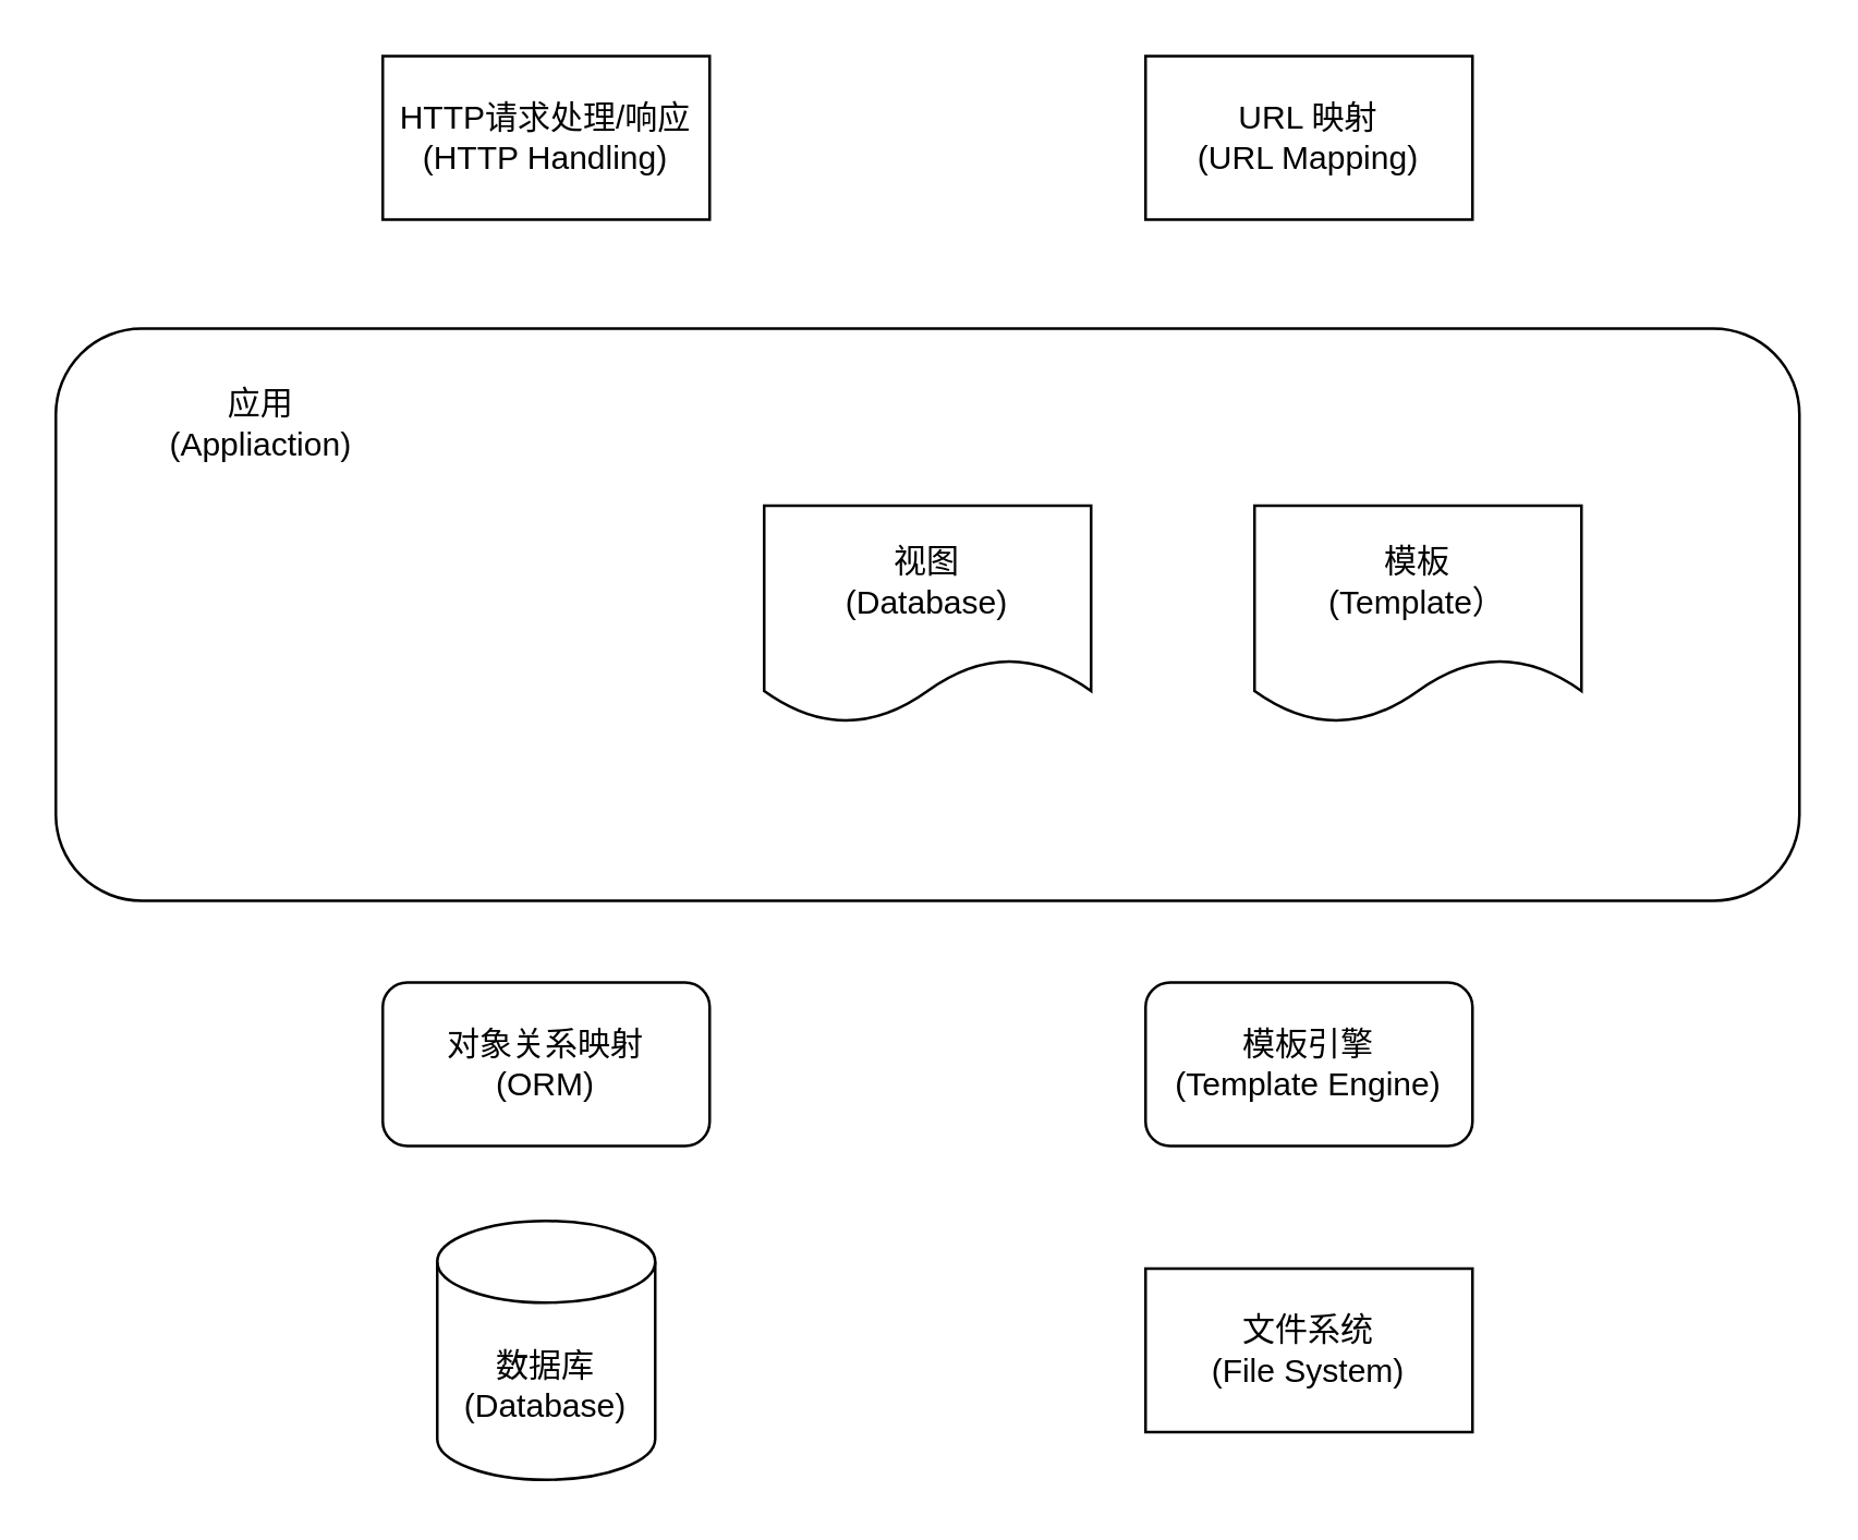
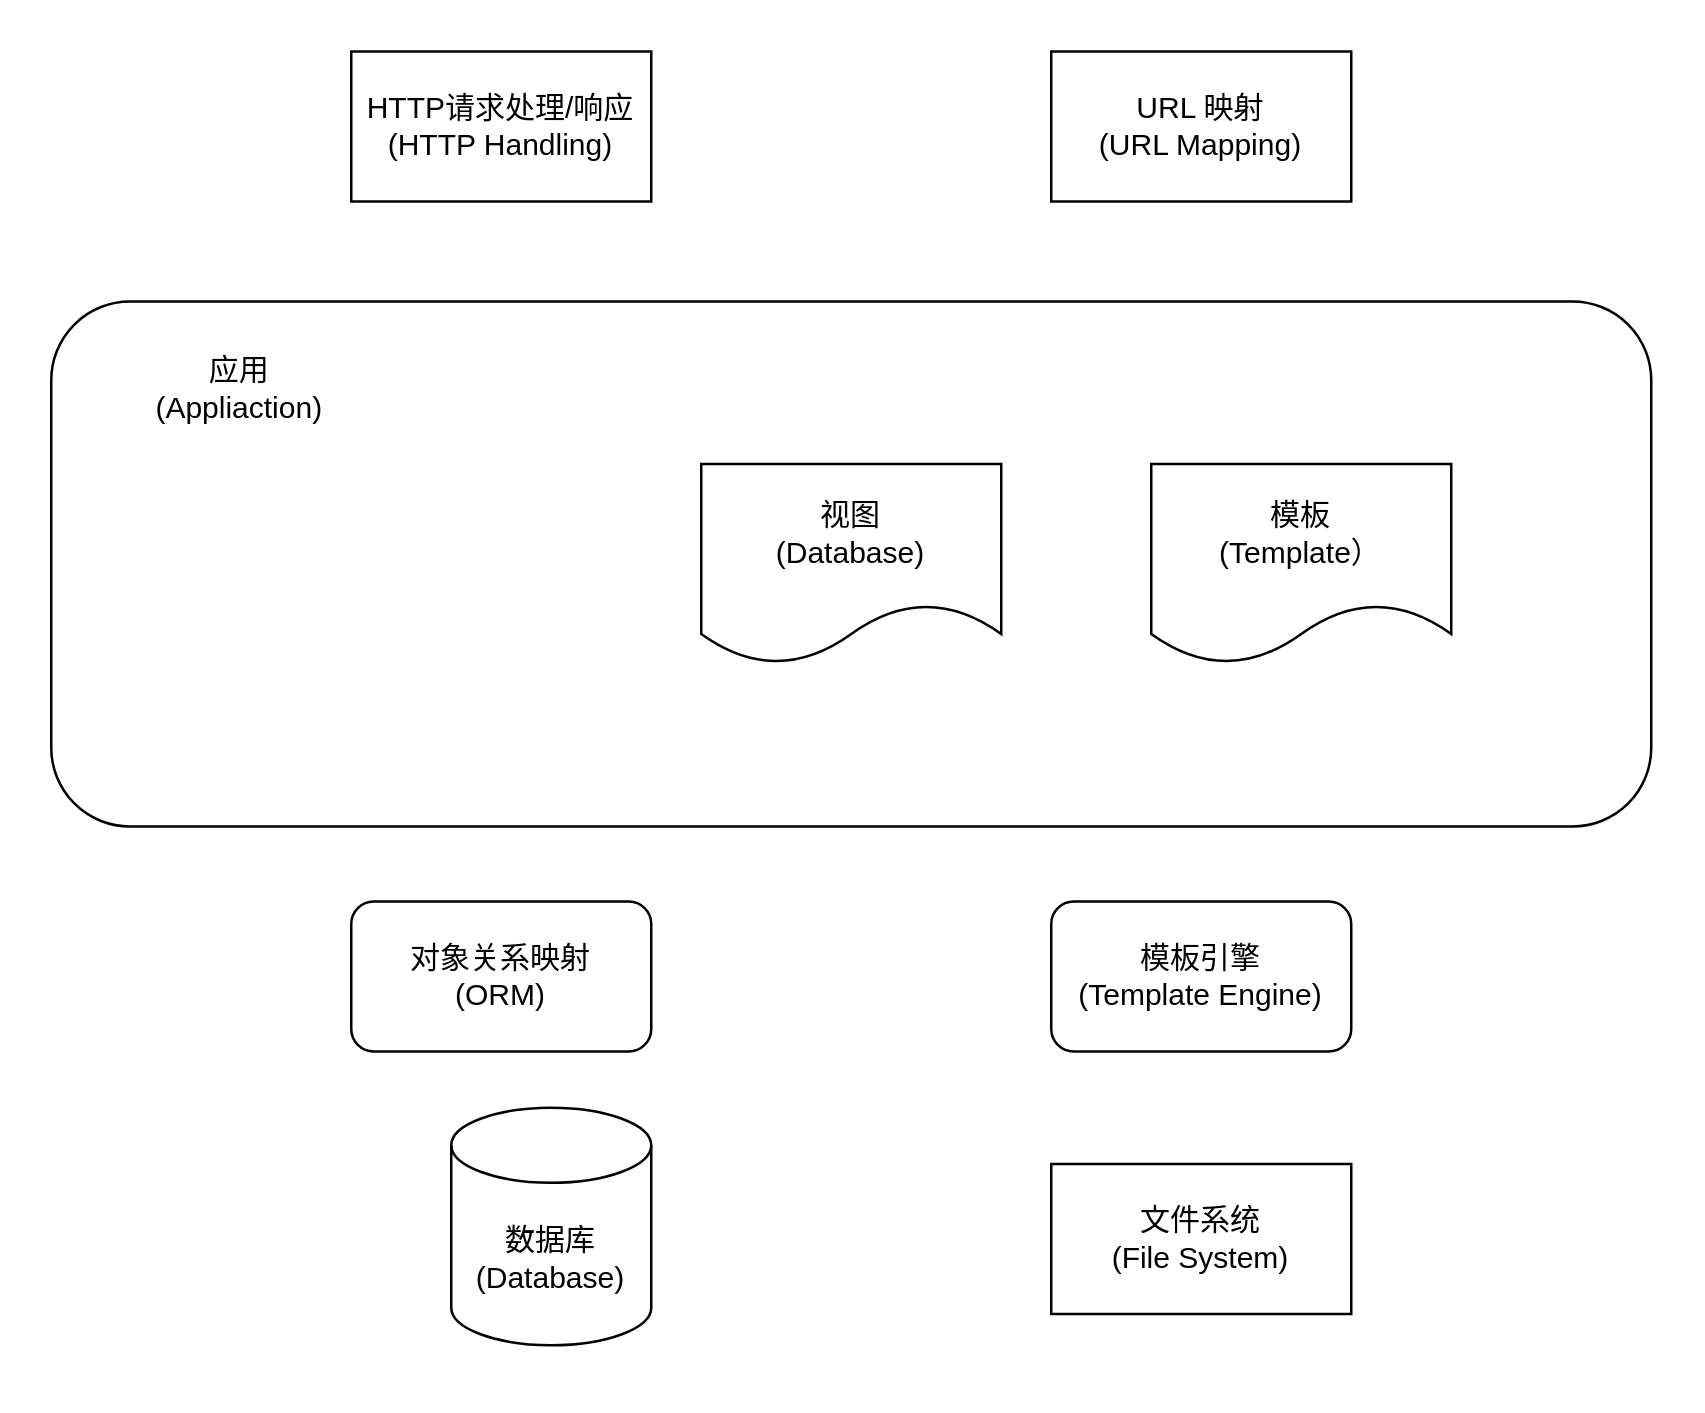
  <mxCell id="0" />
  <mxCell id="1" parent="0" />
  <mxCell id="2" value="HTTP请求处理/响应&lt;div&gt;(HTTP Handling)&lt;/div&gt;" style="rounded=0;whiteSpace=wrap;html=1;" vertex="1" parent="1"><mxGeometry x="140" y="20" width="120" height="60" as="geometry" /></mxCell>
  <mxCell id="3" value="URL 映射&lt;div&gt;(URL Mapping)&lt;/div&gt;" style="whiteSpace=wrap;html=1;" vertex="1" parent="1"><mxGeometry x="420" y="20" width="120" height="60" as="geometry" /></mxCell>
  <mxCell id="4" value="" style="rounded=1;whiteSpace=wrap;html=1;align=left;" vertex="1" parent="1"><mxGeometry x="20" y="120" width="640" height="210" as="geometry" /></mxCell>
  <mxCell id="5" value="&lt;span style=&quot;text-align: left; text-wrap: wrap;&quot;&gt;应用(Appliaction)&lt;/span&gt;" style="text;html=1;align=center;verticalAlign=middle;resizable=0;points=[];autosize=1;strokeColor=none;fillColor=none;" vertex="1" parent="1"><mxGeometry x="40" y="140" width="110" height="30" as="geometry" /></mxCell>
  <mxCell id="6" value="视图&lt;div&gt;(Database)&lt;/div&gt;" style="shape=document;whiteSpace=wrap;html=1;boundedLbl=1;" vertex="1" parent="1"><mxGeometry x="280" y="185" width="120" height="80" as="geometry" /></mxCell>
  <mxCell id="7" value="&lt;div&gt;模板&lt;/div&gt;&lt;div&gt;(Template）&lt;/div&gt;" style="shape=document;whiteSpace=wrap;html=1;boundedLbl=1;" vertex="1" parent="1"><mxGeometry x="460" y="185" width="120" height="80" as="geometry" /></mxCell>
  <mxCell id="8" value="&lt;div&gt;对象关系映射&lt;/div&gt;&lt;div&gt;(ORM)&lt;/div&gt;" style="rounded=1;whiteSpace=wrap;html=1;" vertex="1" parent="1"><mxGeometry x="140" y="360" width="120" height="60" as="geometry" /></mxCell>
  <mxCell id="9" value="模板引擎&lt;div&gt;(Template Engine)&lt;/div&gt;" style="rounded=1;whiteSpace=wrap;html=1;" vertex="1" parent="1"><mxGeometry x="420" y="360" width="120" height="60" as="geometry" /></mxCell>
- <mxCell id="10" value="&lt;div&gt;数据库&lt;/div&gt;&lt;div&gt;(Database)&lt;/div&gt;" style="shape=cylinder3;whiteSpace=wrap;html=1;boundedLbl=1;backgroundOutline=1;size=15;" vertex="1" parent="1"><mxGeometry x="160" y="447.5" width="80" height="95" as="geometry" /></mxCell>
+ <mxCell id="10" value="&lt;div&gt;数据库&lt;/div&gt;&lt;div&gt;(Database)&lt;/div&gt;" style="shape=cylinder3;whiteSpace=wrap;html=1;boundedLbl=1;backgroundOutline=1;size=15;" vertex="1" parent="1"><mxGeometry x="180" y="442.5" width="80" height="95" as="geometry" /></mxCell>
  <mxCell id="11" value="文件系统&lt;div&gt;(File System)&lt;/div&gt;" style="whiteSpace=wrap;html=1;" vertex="1" parent="1"><mxGeometry x="420" y="465" width="120" height="60" as="geometry" /></mxCell>
